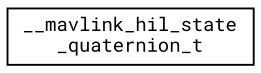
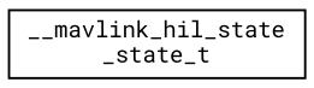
  digraph {
    rankdir=LR
    fontname="Roboto Mono"
-   n1 [color=black fillcolor=white fontname="Roboto Mono" fontsize=10 height=0.2 label="__mavlink_hil_state\l_quaternion_t" shape=record style=filled width=0.4]
+   n1 [color=black fillcolor=white fontname="Roboto Mono" fontsize=10 height=0.2 label="__mavlink_hil_state\l_state_t" shape=record style=filled width=0.4]
  }
